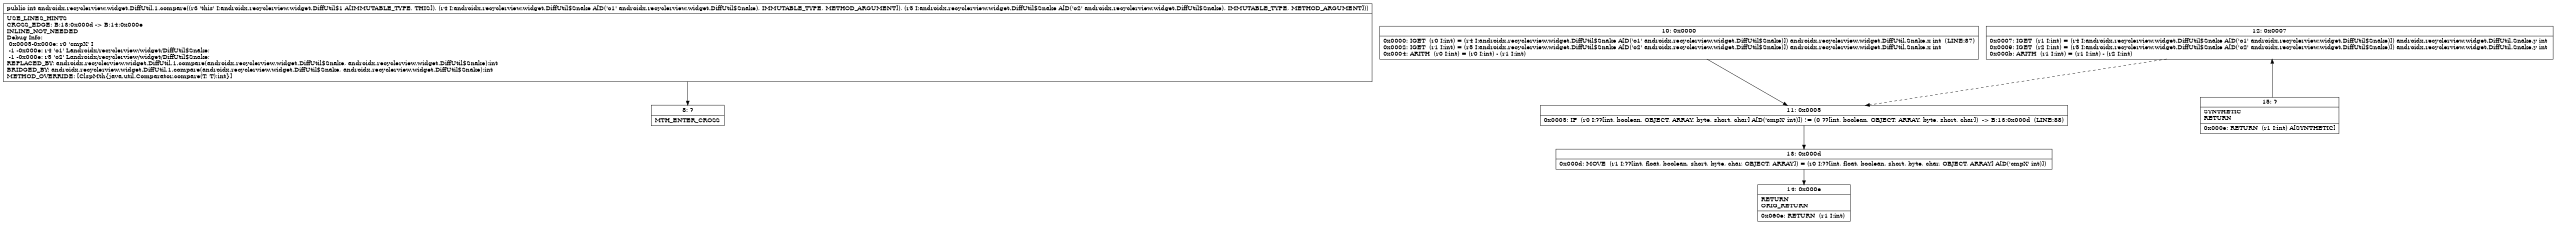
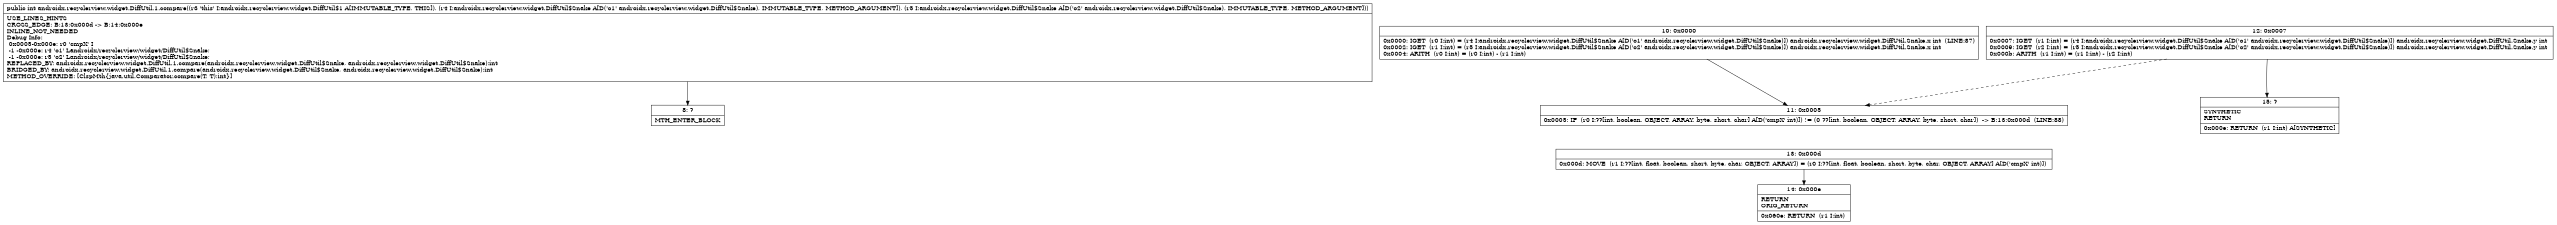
  digraph {
    node [shape=record]
-   n1 [label="{8\:\ ?|MTH_ENTER_CROSS\l}"]
+   n1 [label="{8\:\ ?|MTH_ENTER_BLOCK\l}"]
    n2 [label="{10\:\ 0x0000|0x0000: IGET  (r0 I:int) = (r4 I:androidx.recyclerview.widget.DiffUtil$Snake A[D('o1' androidx.recyclerview.widget.DiffUtil$Snake)]) androidx.recyclerview.widget.DiffUtil.Snake.x int  (LINE:87)\l0x0002: IGET  (r1 I:int) = (r5 I:androidx.recyclerview.widget.DiffUtil$Snake A[D('o2' androidx.recyclerview.widget.DiffUtil$Snake)]) androidx.recyclerview.widget.DiffUtil.Snake.x int \l0x0004: ARITH  (r0 I:int) = (r0 I:int) \- (r1 I:int) \l}"]
    n3 [label="{11\:\ 0x0005|0x0005: IF  (r0 I:??[int, boolean, OBJECT, ARRAY, byte, short, char] A[D('cmpX' int)]) != (0 ??[int, boolean, OBJECT, ARRAY, byte, short, char])  \-\> B:13:0x000d  (LINE:88)\l}"]
    n4 [label="{13\:\ 0x000d|0x000d: MOVE  (r1 I:??[int, float, boolean, short, byte, char, OBJECT, ARRAY]) = (r0 I:??[int, float, boolean, short, byte, char, OBJECT, ARRAY] A[D('cmpX' int)]) \l}"]
    n5 [label="{12\:\ 0x0007|0x0007: IGET  (r1 I:int) = (r4 I:androidx.recyclerview.widget.DiffUtil$Snake A[D('o1' androidx.recyclerview.widget.DiffUtil$Snake)]) androidx.recyclerview.widget.DiffUtil.Snake.y int \l0x0009: IGET  (r2 I:int) = (r5 I:androidx.recyclerview.widget.DiffUtil$Snake A[D('o2' androidx.recyclerview.widget.DiffUtil$Snake)]) androidx.recyclerview.widget.DiffUtil.Snake.y int \l0x000b: ARITH  (r1 I:int) = (r1 I:int) \- (r2 I:int) \l}"]
    n6 [label="{15\:\ ?|SYNTHETIC\lRETURN\l|0x000e: RETURN  (r1 I:int) A[SYNTHETIC]\l}"]
    n7 [label="{14\:\ 0x000e|RETURN\lORIG_RETURN\l|0x060e: RETURN  (r1 I:int) \l}"]
    n8 [label="{public int androidx.recyclerview.widget.DiffUtil.1.compare((r3 'this' I:androidx.recyclerview.widget.DiffUtil$1 A[IMMUTABLE_TYPE, THIS]), (r4 I:androidx.recyclerview.widget.DiffUtil$Snake A[D('o1' androidx.recyclerview.widget.DiffUtil$Snake), IMMUTABLE_TYPE, METHOD_ARGUMENT]), (r5 I:androidx.recyclerview.widget.DiffUtil$Snake A[D('o2' androidx.recyclerview.widget.DiffUtil$Snake), IMMUTABLE_TYPE, METHOD_ARGUMENT]))  | USE_LINES_HINTS\lCROSS_EDGE: B:13:0x000d \-\> B:14:0x000e\lINLINE_NOT_NEEDED\lDebug Info:\l  0x0005\-0x000e: r0 'cmpX' I\l  \-1 \-0x000e: r4 'o1' Landroidx\/recyclerview\/widget\/DiffUtil$Snake;\l  \-1 \-0x000e: r5 'o2' Landroidx\/recyclerview\/widget\/DiffUtil$Snake;\lREPLACED_BY: androidx.recyclerview.widget.DiffUtil.1.compare(androidx.recyclerview.widget.DiffUtil$Snake, androidx.recyclerview.widget.DiffUtil$Snake):int\lBRIDGED_BY: androidx.recyclerview.widget.DiffUtil.1.compare(androidx.recyclerview.widget.DiffUtil$Snake, androidx.recyclerview.widget.DiffUtil$Snake):int\lMETHOD_OVERRIDE: [ClspMth\{java.util.Comparator.compare(T, T):int\}]\l}"]
    n2 -> n3
-   n3 -> n4
    n4 -> n7
    n5 -> n3 [style=dashed]
-   n6 -> n5
+   n5 -> n6
    n8 -> n1
  }
